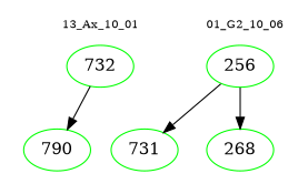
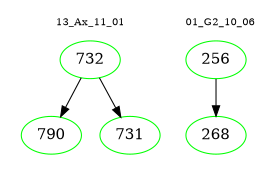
  digraph {
    node [color=green]
    edge [color=black]
    n1 [label=732]
    n2 [label=790]
    n3 [label=731]
    n4 [label=256]
    n5 [label=268]
    subgraph cluster_1 {
      color=white
      fontsize=10
-     label="13_Ax_10_01"
+     label="13_Ax_11_01"
      n1
      n2
      n3
    }
    subgraph cluster_2 {
      color=white
      fontsize=10
      label="01_G2_10_06"
      n4
      n5
    }
    n1 -> n2
-   n4 -> n3
+   n1 -> n3
    n4 -> n5
  }
